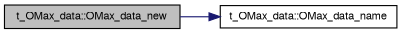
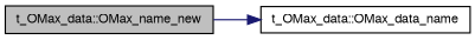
  digraph {
    rankdir=LR
    node [color=black fontname=FreeSans fontsize=10 shape=record]
-   n1 [fillcolor=grey75 fontcolor=black height=0.2 label="t_OMax_data::OMax_data_new" style=filled width=0.4]
+   n1 [fillcolor=grey75 fontcolor=black height=0.2 label="t_OMax_data::OMax_name_new" style=filled width=0.4]
    n2 [height=0.2 label="t_OMax_data::OMax_data_name" width=0.4]
    n1 -> n2 [color=midnightblue fontname=FreeSans fontsize=10 labelfontname=FreeSans labelfontsize=10 style=solid]
  }
